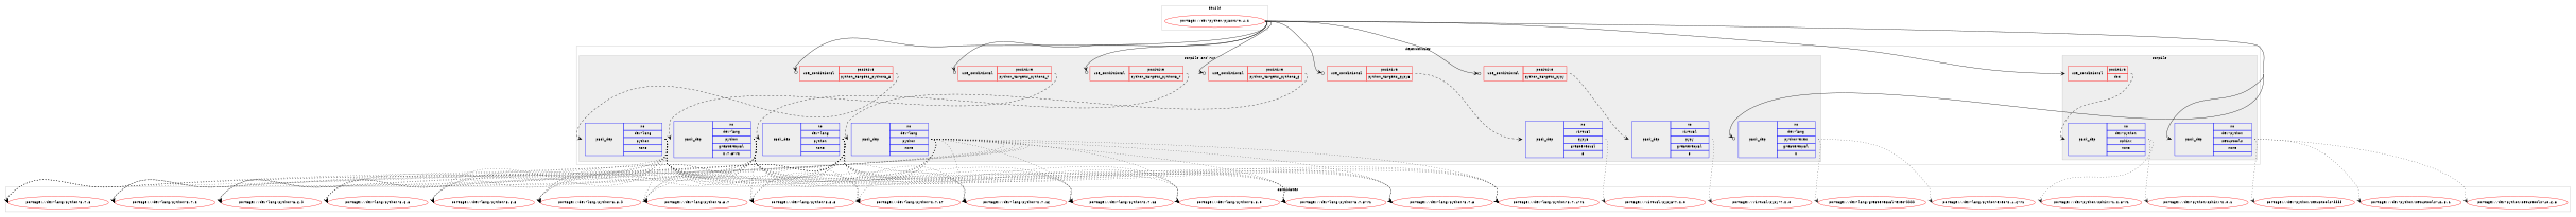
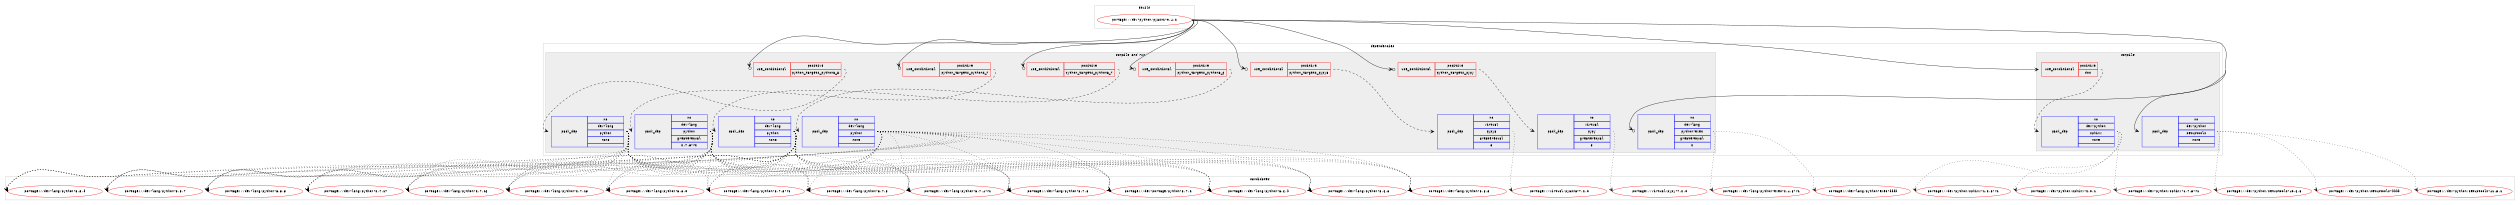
  digraph {
    compound=true
    concentrate=true
    fontname="DejaVu Sans Mono"
    fontsize=10
    newrank=true
    rankdir=TB
    ranksep=1.5
    node [color=red fontname="DejaVu Sans Mono" fontsize=10]
    edge [arrowhead=vee fontname="DejaVu Sans Mono" headport=w style=dotted tailport=e weight=100]
    n1 [label="portage://dev-python/pyasn1-0.4.2" width=4]
    n2 [color=blue label=<<TABLE BORDER="0" CELLBORDER="1" CELLSPACING="0" CELLPADDING="4" WIDTH="220"><TR><TD ROWSPAN="6" CELLPADDING="30">pack_dep</TD></TR><TR><TD WIDTH="110">no</TD></TR><TR><TD>dev-python</TD></TR><TR><TD>sphinx</TD></TR><TR><TD>none</TD></TR><TR><TD></TD></TR></TABLE>> shape=none]
    n3 [label=<<TABLE BORDER="0" CELLBORDER="1" CELLSPACING="0" CELLPADDING="4"><TR><TD ROWSPAN="3" CELLPADDING="10">use_conditional</TD></TR><TR><TD>positive</TD></TR><TR><TD>doc</TD></TR></TABLE>> shape=none]
    n4 [color=blue label=<<TABLE BORDER="0" CELLBORDER="1" CELLSPACING="0" CELLPADDING="4" WIDTH="220"><TR><TD ROWSPAN="6" CELLPADDING="30">pack_dep</TD></TR><TR><TD WIDTH="110">no</TD></TR><TR><TD>dev-python</TD></TR><TR><TD>setuptools</TD></TR><TR><TD>none</TD></TR><TR><TD></TD></TR></TABLE>> shape=none]
    n5 [color=blue label=<<TABLE BORDER="0" CELLBORDER="1" CELLSPACING="0" CELLPADDING="4" WIDTH="220"><TR><TD ROWSPAN="6" CELLPADDING="30">pack_dep</TD></TR><TR><TD WIDTH="110">no</TD></TR><TR><TD>virtual</TD></TR><TR><TD>pypy</TD></TR><TR><TD>greaterequal</TD></TR><TR><TD>5</TD></TR></TABLE>> shape=none]
    n6 [label=<<TABLE BORDER="0" CELLBORDER="1" CELLSPACING="0" CELLPADDING="4"><TR><TD ROWSPAN="3" CELLPADDING="10">use_conditional</TD></TR><TR><TD>positive</TD></TR><TR><TD>python_targets_pypy</TD></TR></TABLE>> shape=none]
    n7 [color=blue label=<<TABLE BORDER="0" CELLBORDER="1" CELLSPACING="0" CELLPADDING="4" WIDTH="220"><TR><TD ROWSPAN="6" CELLPADDING="30">pack_dep</TD></TR><TR><TD WIDTH="110">no</TD></TR><TR><TD>virtual</TD></TR><TR><TD>pypy3</TD></TR><TR><TD>greaterequal</TD></TR><TR><TD>5</TD></TR></TABLE>> shape=none]
    n8 [label=<<TABLE BORDER="0" CELLBORDER="1" CELLSPACING="0" CELLPADDING="4"><TR><TD ROWSPAN="3" CELLPADDING="10">use_conditional</TD></TR><TR><TD>positive</TD></TR><TR><TD>python_targets_pypy3</TD></TR></TABLE>> shape=none]
    n9 [color=blue label=<<TABLE BORDER="0" CELLBORDER="1" CELLSPACING="0" CELLPADDING="4" WIDTH="220"><TR><TD ROWSPAN="6" CELLPADDING="30">pack_dep</TD></TR><TR><TD WIDTH="110">no</TD></TR><TR><TD>dev-lang</TD></TR><TR><TD>python</TD></TR><TR><TD>greaterequal</TD></TR><TR><TD>2.7.5-r2</TD></TR></TABLE>> shape=none]
    n10 [label=<<TABLE BORDER="0" CELLBORDER="1" CELLSPACING="0" CELLPADDING="4"><TR><TD ROWSPAN="3" CELLPADDING="10">use_conditional</TD></TR><TR><TD>positive</TD></TR><TR><TD>python_targets_python2_7</TD></TR></TABLE>> shape=none]
    n11 [color=blue label=<<TABLE BORDER="0" CELLBORDER="1" CELLSPACING="0" CELLPADDING="4" WIDTH="220"><TR><TD ROWSPAN="6" CELLPADDING="30">pack_dep</TD></TR><TR><TD WIDTH="110">no</TD></TR><TR><TD>dev-lang</TD></TR><TR><TD>python</TD></TR><TR><TD>none</TD></TR><TR><TD></TD></TR></TABLE>> shape=none]
    n12 [label=<<TABLE BORDER="0" CELLBORDER="1" CELLSPACING="0" CELLPADDING="4"><TR><TD ROWSPAN="3" CELLPADDING="10">use_conditional</TD></TR><TR><TD>positive</TD></TR><TR><TD>python_targets_python3_5</TD></TR></TABLE>> shape=none]
    n13 [color=blue label=<<TABLE BORDER="0" CELLBORDER="1" CELLSPACING="0" CELLPADDING="4" WIDTH="220"><TR><TD ROWSPAN="6" CELLPADDING="30">pack_dep</TD></TR><TR><TD WIDTH="110">no</TD></TR><TR><TD>dev-lang</TD></TR><TR><TD>python</TD></TR><TR><TD>none</TD></TR><TR><TD></TD></TR></TABLE>> shape=none]
    n14 [label=<<TABLE BORDER="0" CELLBORDER="1" CELLSPACING="0" CELLPADDING="4"><TR><TD ROWSPAN="3" CELLPADDING="10">use_conditional</TD></TR><TR><TD>positive</TD></TR><TR><TD>python_targets_python3_6</TD></TR></TABLE>> shape=none]
    n15 [color=blue label=<<TABLE BORDER="0" CELLBORDER="1" CELLSPACING="0" CELLPADDING="4" WIDTH="220"><TR><TD ROWSPAN="6" CELLPADDING="30">pack_dep</TD></TR><TR><TD WIDTH="110">no</TD></TR><TR><TD>dev-lang</TD></TR><TR><TD>python</TD></TR><TR><TD>none</TD></TR><TR><TD></TD></TR></TABLE>> shape=none]
    n16 [label=<<TABLE BORDER="0" CELLBORDER="1" CELLSPACING="0" CELLPADDING="4"><TR><TD ROWSPAN="3" CELLPADDING="10">use_conditional</TD></TR><TR><TD>positive</TD></TR><TR><TD>python_targets_python3_7</TD></TR></TABLE>> shape=none]
    n17 [color=blue label=<<TABLE BORDER="0" CELLBORDER="1" CELLSPACING="0" CELLPADDING="4" WIDTH="220"><TR><TD ROWSPAN="6" CELLPADDING="30">pack_dep</TD></TR><TR><TD WIDTH="110">no</TD></TR><TR><TD>dev-lang</TD></TR><TR><TD>python-exec</TD></TR><TR><TD>greaterequal</TD></TR><TR><TD>2</TD></TR></TABLE>> shape=none]
    n18 [label="portage://dev-python/sphinx-1.2.3-r1" width=4]
+   n19 [label="portage://dev-python/sphinx-1.7.5-r1" width=4]
    n20 [label="portage://dev-python/sphinx-2.0.1" width=4]
    n21 [label="portage://dev-python/setuptools-40.6.3" width=4]
    n22 [label="portage://dev-python/setuptools-41.5.1" width=4]
    n23 [label="portage://dev-python/setuptools-9999" width=4]
    n24 [label="portage://virtual/pypy-7.2.0" width=4]
-   n25 [label="portage://virtual/pypy3-7.2.0" width=4]
+   n25 [label="portage://virtual/pyasn3-7.2.0" width=4]
    n26 [label="portage://dev-lang/python-2.7.15" width=4]
    n27 [label="portage://dev-lang/python-2.7.16" width=4]
    n28 [label="portage://dev-lang/python-2.7.17" width=4]
    n29 [label="portage://dev-lang/python-3.5.5" width=4]
    n30 [label="portage://dev-lang/python-3.5.7" width=4]
    n31 [label="portage://dev-lang/python-3.5.9" width=4]
    n32 [label="portage://dev-lang/python-3.6.5" width=4]
    n33 [label="portage://dev-lang/python-3.6.8" width=4]
    n34 [label="portage://dev-lang/python-3.6.9" width=4]
-   n35 [label="portage://dev-lang/python-3.7.2" width=4]
+   n35 [label="portage://dev-portage/python-3.7.2" width=4]
    n36 [label="portage://dev-lang/python-3.7.3" width=4]
    n37 [label="portage://dev-lang/python-3.7.4-r1" width=4]
    n38 [label="portage://dev-lang/python-3.7.5" width=4]
    n39 [label="portage://dev-lang/python-3.7.5-r1" width=4]
    n40 [label="portage://dev-lang/python-3.8.0" width=4]
    n41 [label="portage://dev-lang/python-exec-2.4.6-r1" width=4]
-   n42 [label="portage://dev-lang/greaterequal-exec-9999" width=4]
+   n42 [label="portage://dev-lang/python-exec-9999" width=4]
    subgraph cluster_1 {
      color=gray
      label=<<i>ebuild</i>>
      rank=same
      n1
    }
    subgraph cluster_2 {
      color=gray
      label=<<i>dependencies</i>>
      subgraph cluster_3 {
        color=gray
        fillcolor="#eeeeee"
        label=<<i>compile</i>>
        style=filled
        subgraph sub_4 {
          color=gray
          fillcolor="#eeeeee"
          label=<<i>compile</i>>
          style=filled
          n3
          subgraph sub_5 {
            color=gray
            fillcolor="#eeeeee"
            label=<<i>compile</i>>
            style=filled
            n2
          }
        }
        subgraph sub_6 {
          color=gray
          fillcolor="#eeeeee"
          label=<<i>compile</i>>
          style=filled
          n4
        }
      }
      subgraph cluster_7 {
        color=gray
        fillcolor="#eeeeee"
        label=<<i>compile and run</i>>
        style=filled
        subgraph sub_8 {
          color=gray
          fillcolor="#eeeeee"
          label=<<i>compile and run</i>>
          style=filled
          n6
          subgraph sub_9 {
            color=gray
            fillcolor="#eeeeee"
            label=<<i>compile and run</i>>
            style=filled
            n5
          }
        }
        subgraph sub_10 {
          color=gray
          fillcolor="#eeeeee"
          label=<<i>compile and run</i>>
          style=filled
          n8
          subgraph sub_11 {
            color=gray
            fillcolor="#eeeeee"
            label=<<i>compile and run</i>>
            style=filled
            n7
          }
        }
        subgraph sub_12 {
          color=gray
          fillcolor="#eeeeee"
          label=<<i>compile and run</i>>
          style=filled
          n10
          subgraph sub_13 {
            color=gray
            fillcolor="#eeeeee"
            label=<<i>compile and run</i>>
            style=filled
            n9
          }
        }
        subgraph sub_14 {
          color=gray
          fillcolor="#eeeeee"
          label=<<i>compile and run</i>>
          style=filled
          n12
          subgraph sub_15 {
            color=gray
            fillcolor="#eeeeee"
            label=<<i>compile and run</i>>
            style=filled
            n11
          }
        }
        subgraph sub_16 {
          color=gray
          fillcolor="#eeeeee"
          label=<<i>compile and run</i>>
          style=filled
          n14
          subgraph sub_17 {
            color=gray
            fillcolor="#eeeeee"
            label=<<i>compile and run</i>>
            style=filled
            n13
          }
        }
        subgraph sub_18 {
          color=gray
          fillcolor="#eeeeee"
          label=<<i>compile and run</i>>
          style=filled
          n16
          subgraph sub_19 {
            color=gray
            fillcolor="#eeeeee"
            label=<<i>compile and run</i>>
            style=filled
            n15
          }
        }
        subgraph sub_20 {
          color=gray
          fillcolor="#eeeeee"
          label=<<i>compile and run</i>>
          style=filled
          n17
        }
      }
      subgraph cluster_21 {
        color=gray
        fillcolor="#eeeeee"
        label=<<i>run</i>>
        style=filled
      }
    }
    subgraph cluster_22 {
      color=gray
      label=<<i>candidates</i>>
      rank=same
      subgraph sub_23 {
        color=black
        label=<<i>candidates</i>>
        nodesep=1
        rank=same
        n18
+       n19
        n20
      }
      subgraph sub_24 {
        color=black
        label=<<i>candidates</i>>
        nodesep=1
        rank=same
        n21
        n22
        n23
      }
      subgraph sub_25 {
        color=black
        label=<<i>candidates</i>>
        nodesep=1
        rank=same
        n24
      }
      subgraph sub_26 {
        color=black
        label=<<i>candidates</i>>
        nodesep=1
        rank=same
        n25
      }
      subgraph sub_27 {
        color=black
        label=<<i>candidates</i>>
        nodesep=1
        rank=same
        n26
        n27
        n28
        n29
        n30
        n31
        n32
        n33
        n34
        n35
        n36
        n37
        n38
        n39
        n40
      }
      subgraph sub_28 {
        color=black
        label=<<i>candidates</i>>
        nodesep=1
        rank=same
        n26
        n27
        n28
        n29
        n30
        n31
        n32
        n33
        n34
        n35
        n36
        n37
        n38
        n39
        n40
      }
      subgraph sub_29 {
        color=black
        label=<<i>candidates</i>>
        nodesep=1
        rank=same
        n26
        n27
        n28
        n29
        n30
        n31
        n32
        n33
        n34
        n35
        n36
        n37
        n38
        n39
        n40
      }
      subgraph sub_30 {
        color=black
        label=<<i>candidates</i>>
        nodesep=1
        rank=same
        n26
        n27
        n28
        n29
        n30
        n31
        n32
        n33
        n34
        n35
        n36
        n37
        n38
        n39
        n40
      }
      subgraph sub_31 {
        color=black
        label=<<i>candidates</i>>
        nodesep=1
        rank=same
        n41
        n42
      }
    }
    n1 -> n3 [style=solid weight=20]
    n1 -> n4 [style=solid weight=20]
    n1 -> n6 [arrowhead=odotvee style=solid weight=20]
    n1 -> n8 [arrowhead=odotvee style=solid weight=20]
    n1 -> n10 [arrowhead=odotvee style=solid weight=20]
    n1 -> n12 [arrowhead=odotvee style=solid weight=20]
    n1 -> n14 [arrowhead=odotvee style=solid weight=20]
    n1 -> n16 [arrowhead=odotvee style=solid weight=20]
    n1 -> n17 [arrowhead=odotvee style=solid weight=20]
    n2 -> n18
+   n2 -> n19
    n2 -> n20
    n3 -> n2 [style=dashed weight=20]
    n4 -> n21
    n4 -> n22
    n4 -> n23
    n5 -> n24
    n6 -> n5 [style=dashed weight=20]
    n7 -> n25
    n8 -> n7 [style=dashed weight=20]
    n9 -> n26
    n9 -> n27
    n9 -> n28
    n9 -> n29
    n9 -> n30
    n9 -> n31
    n9 -> n32
    n9 -> n33
    n9 -> n34
    n9 -> n35
    n9 -> n36
    n9 -> n37
    n9 -> n38
    n9 -> n39
    n9 -> n40
    n10 -> n9 [style=dashed weight=20]
    n11 -> n26
    n11 -> n27
    n11 -> n28
    n11 -> n29
    n11 -> n30
    n11 -> n31
    n11 -> n32
    n11 -> n33
    n11 -> n34
    n11 -> n35
    n11 -> n36
    n11 -> n37
    n11 -> n38
    n11 -> n39
    n11 -> n40
    n12 -> n11 [style=dashed weight=20]
    n13 -> n26
    n13 -> n27
    n13 -> n28
    n13 -> n29
    n13 -> n30
    n13 -> n31
    n13 -> n32
    n13 -> n33
    n13 -> n34
    n13 -> n35
    n13 -> n36
    n13 -> n37
    n13 -> n38
    n13 -> n39
    n13 -> n40
    n14 -> n13 [style=dashed weight=20]
    n15 -> n26
    n15 -> n27
    n15 -> n28
    n15 -> n29
    n15 -> n30
    n15 -> n31
    n15 -> n32
    n15 -> n33
    n15 -> n34
    n15 -> n35
    n15 -> n36
    n15 -> n37
    n15 -> n38
    n15 -> n39
    n15 -> n40
    n16 -> n15 [style=dashed weight=20]
    n17 -> n41
    n17 -> n42
  }
